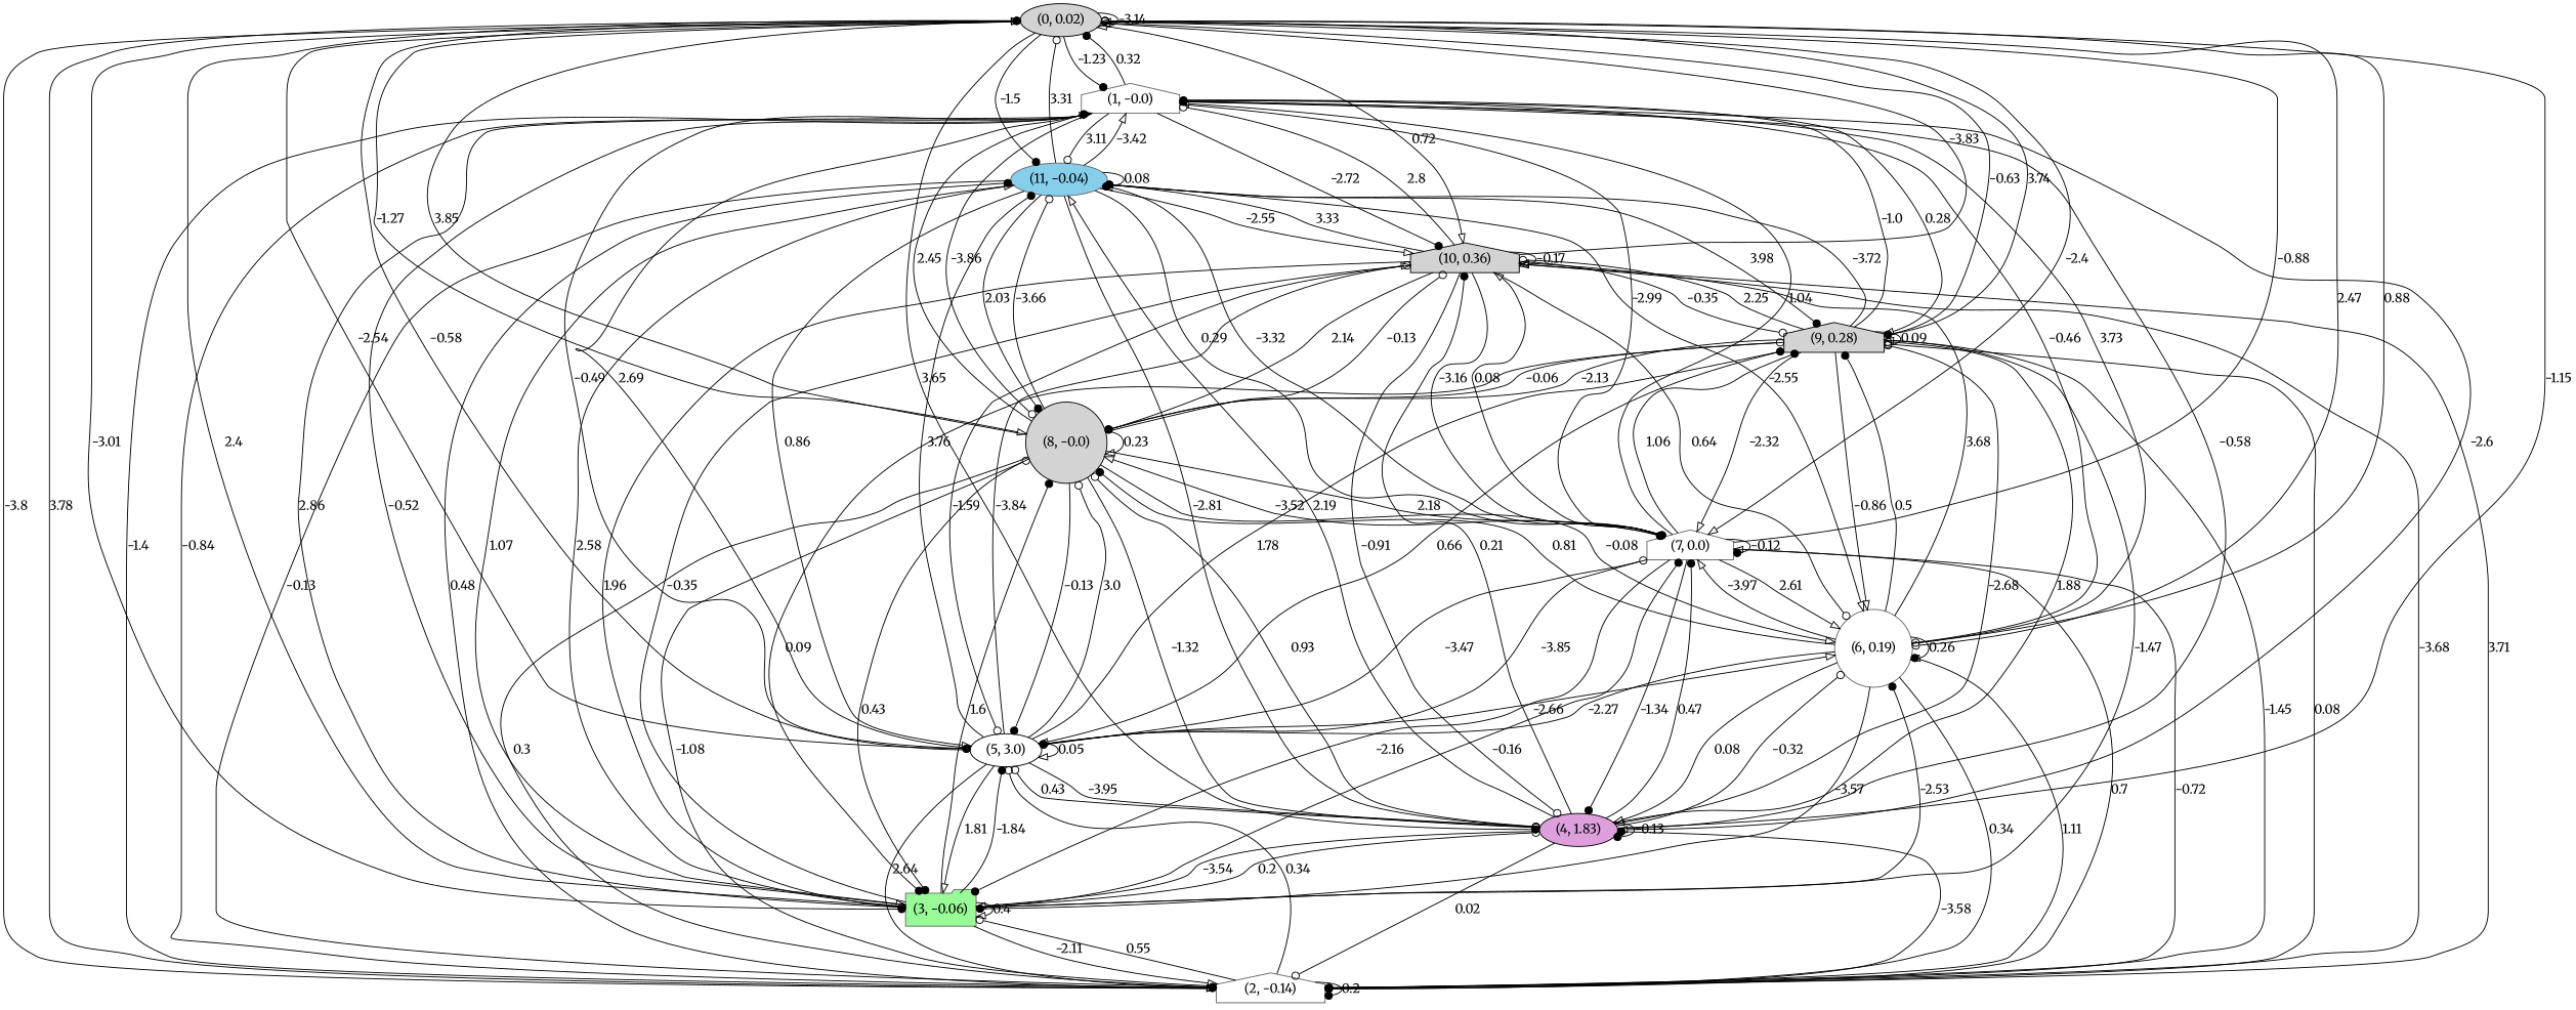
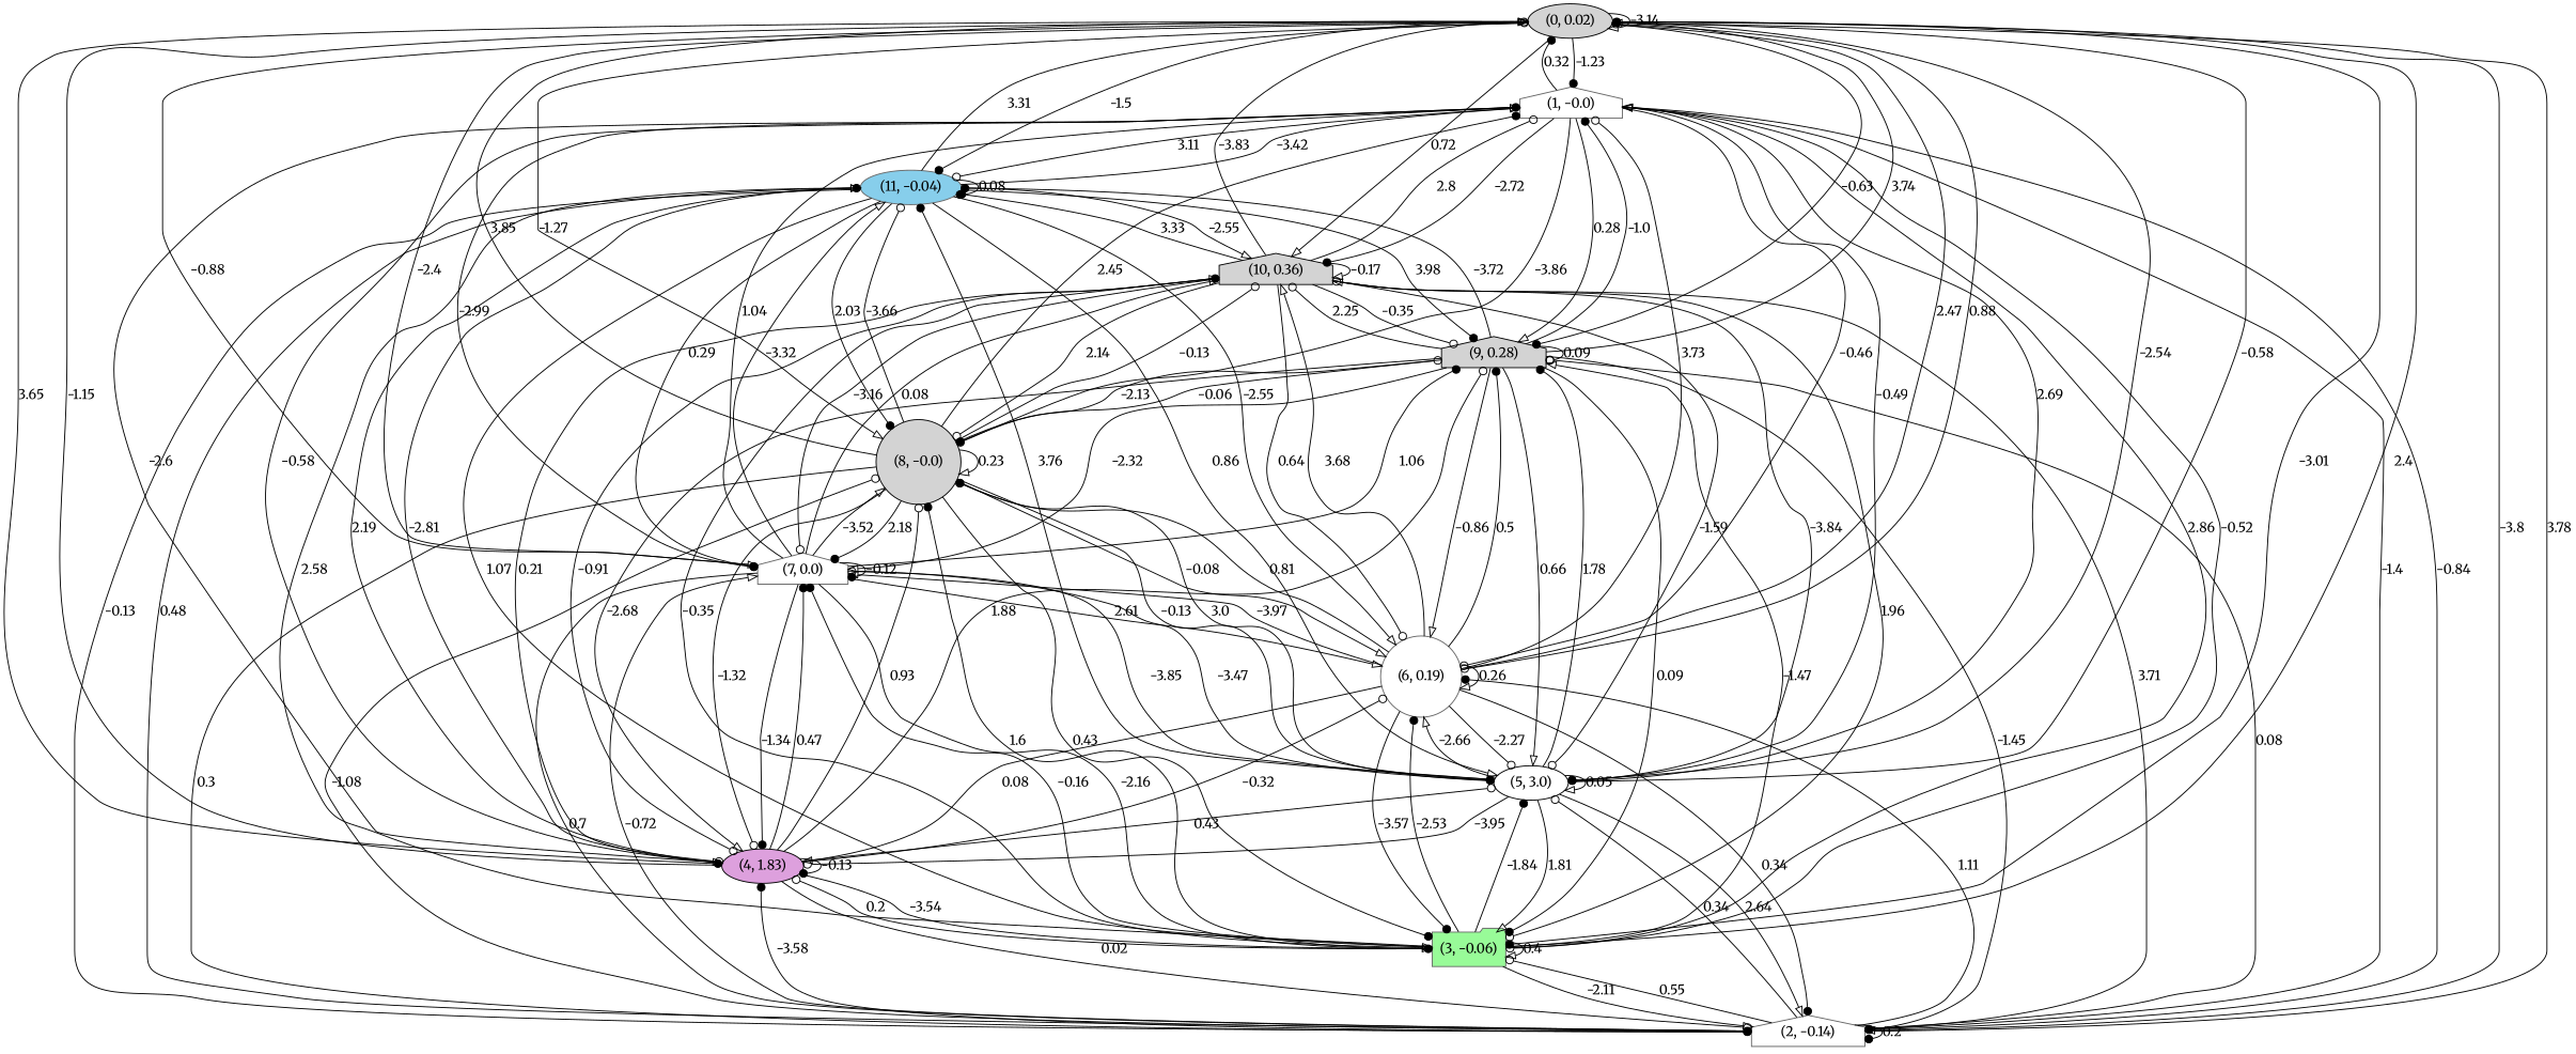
  digraph {
    fontname=Merriweather
    node [color=black fillcolor=white fontname=Merriweather shape=house style=filled]
    edge [arrowhead=dot fontname=Merriweather]
    n1 [fillcolor=lightgrey label="(0, 0.02)" shape=ellipse]
    n2 [color=gray40 label="(1, -0.0)"]
    n3 [color=gray40 label="(2, -0.14)"]
    n4 [color=gray40 fillcolor=palegreen label="(3, -0.06)" shape=folder]
    n5 [fillcolor=plum label="(4, 1.83)" shape=ellipse]
    n6 [label="(5, 3.0)" shape=ellipse]
    n7 [color=gray40 label="(6, 0.19)" shape=circle]
    n8 [color=gray40 label="(7, 0.0)"]
    n9 [fillcolor=lightgrey label="(8, -0.0)" shape=circle]
    n10 [fillcolor=lightgrey label="(9, 0.28)"]
    n11 [fillcolor=lightgrey label="(10, 0.36)"]
    n12 [color=gray40 fillcolor=skyblue label="(11, -0.04)" shape=ellipse]
    n1 -> n1 [arrowhead=onormal label=-3.14]
    n1 -> n2 [label=-1.23]
    n1 -> n3 [arrowhead=onormal label=-3.8]
    n1 -> n4 [label=-3.01]
    n1 -> n5 [label=3.65]
    n1 -> n6 [label=-2.54]
    n1 -> n7 [arrowhead=odot label=2.47]
    n1 -> n8 [arrowhead=onormal label=-2.4]
    n1 -> n9 [arrowhead=onormal label=-1.27]
    n1 -> n10 [label=-0.63]
    n1 -> n11 [arrowhead=onormal label=0.72]
    n1 -> n12 [label=-1.5]
    n2 -> n1 [label=0.32]
    n2 -> n3 [label=-1.4]
    n2 -> n4 [arrowhead=odot label=2.86]
    n2 -> n5 [arrowhead=onormal label=-2.6]
    n2 -> n6 [label=-0.49]
    n2 -> n7 [arrowhead=odot label=-0.46]
    n2 -> n8 [label=-2.99]
    n2 -> n9 [arrowhead=odot label=-3.86]
    n2 -> n10 [arrowhead=onormal label=0.28]
    n2 -> n11 [label=-2.72]
    n2 -> n12 [arrowhead=odot label=3.11]
    n3 -> n1 [arrowhead=onormal label=3.78]
    n3 -> n2 [arrowhead=onormal label=-0.84]
    n3 -> n3 [label=0.2]
    n3 -> n4 [arrowhead=odot label=0.55]
    n3 -> n5 [label=-3.58]
    n3 -> n6 [arrowhead=odot label=0.34]
    n3 -> n7 [label=1.11]
    n3 -> n8 [arrowhead=onormal label=-0.72]
    n3 -> n9 [arrowhead=odot label=-1.08]
    n3 -> n10 [arrowhead=odot label=0.08]
    n3 -> n11 [arrowhead=onormal label=3.71]
    n3 -> n12 [label=0.48]
    n4 -> n1 [label=2.4]
    n4 -> n2 [arrowhead=onormal label=-0.52]
    n4 -> n3 [arrowhead=onormal label=-2.11]
    n4 -> n4 [arrowhead=onormal label=0.4]
    n4 -> n5 [arrowhead=odot label=0.2]
    n4 -> n6 [label=-1.84]
    n4 -> n7 [label=-2.53]
    n4 -> n8 [label=-0.16]
    n4 -> n9 [label=1.6]
    n4 -> n10 [arrowhead=onormal label=-1.47]
    n4 -> n11 [arrowhead=onormal label=-0.35]
    n4 -> n12 [arrowhead=onormal label=2.58]
    n5 -> n1 [arrowhead=odot label=-1.15]
    n5 -> n2 [label=-0.58]
    n5 -> n3 [arrowhead=odot label=0.02]
    n5 -> n4 [arrowhead=onormal label=-3.54]
    n5 -> n5 [label=-0.13]
    n5 -> n6 [arrowhead=odot label=0.43]
    n5 -> n7 [arrowhead=odot label=-0.32]
    n5 -> n8 [label=0.47]
    n5 -> n9 [arrowhead=odot label=0.93]
    n5 -> n10 [arrowhead=odot label=1.88]
    n5 -> n11 [label=0.21]
    n5 -> n12 [arrowhead=onormal label=2.19]
    n6 -> n1 [label=-0.58]
    n6 -> n2 [arrowhead=onormal label=2.69]
    n6 -> n3 [arrowhead=onormal label=2.64]
    n6 -> n4 [arrowhead=onormal label=1.81]
    n6 -> n5 [arrowhead=odot label=-3.95]
    n6 -> n6 [arrowhead=onormal label=0.05]
    n6 -> n7 [arrowhead=onormal label=-2.66]
    n6 -> n8 [arrowhead=odot label=-3.85]
    n6 -> n9 [arrowhead=odot label=3.0]
    n6 -> n10 [label=1.78]
    n6 -> n11 [arrowhead=odot label=-3.84]
    n6 -> n12 [label=3.76]
    n7 -> n1 [arrowhead=odot label=0.88]
    n7 -> n2 [arrowhead=odot label=3.73]
    n7 -> n3 [label=0.34]
    n7 -> n4 [label=-3.57]
    n7 -> n5 [arrowhead=onormal label=0.08]
    n7 -> n6 [arrowhead=odot label=-2.27]
    n7 -> n7 [arrowhead=onormal label=0.26]
    n7 -> n8 [arrowhead=onormal label=-3.97]
    n7 -> n9 [label=0.81]
    n7 -> n10 [label=0.5]
    n7 -> n11 [arrowhead=onormal label=3.68]
    n8 -> n1 [arrowhead=onormal label=-0.88]
    n8 -> n2 [arrowhead=onormal label=1.04]
    n8 -> n3 [label=0.7]
    n8 -> n4 [label=-2.16]
    n8 -> n5 [label=-1.34]
    n8 -> n6 [label=-3.47]
    n8 -> n7 [arrowhead=onormal label=2.61]
    n8 -> n8 [label=-0.12]
    n8 -> n9 [arrowhead=onormal label=-3.52]
    n8 -> n10 [label=1.06]
    n8 -> n11 [arrowhead=onormal label=0.08]
    n8 -> n12 [arrowhead=onormal label=-3.32]
    n9 -> n1 [arrowhead=onormal label=3.85]
    n9 -> n2 [label=2.45]
    n9 -> n3 [arrowhead=odot label=0.3]
    n9 -> n4 [label=0.43]
    n9 -> n5 [arrowhead=odot label=-1.32]
    n9 -> n6 [label=-0.13]
    n9 -> n7 [arrowhead=onormal label=-0.08]
    n9 -> n8 [label=2.18]
    n9 -> n9 [arrowhead=onormal label=0.23]
    n9 -> n10 [arrowhead=odot label=-0.06]
    n9 -> n11 [arrowhead=odot label=-0.13]
    n9 -> n12 [arrowhead=odot label=-3.66]
    n10 -> n1 [arrowhead=odot label=3.74]
    n10 -> n2 [label=-1.0]
    n10 -> n3 [arrowhead=odot label=-1.45]
    n10 -> n4 [label=0.09]
    n10 -> n5 [arrowhead=onormal label=-2.68]
    n10 -> n6 [arrowhead=onormal label=0.66]
    n10 -> n7 [arrowhead=onormal label=-0.86]
    n10 -> n8 [arrowhead=onormal label=-2.32]
    n10 -> n9 [label=-2.13]
    n10 -> n10 [arrowhead=odot label=0.09]
    n10 -> n11 [arrowhead=odot label=2.25]
    n10 -> n12 [label=-3.72]
    n11 -> n1 [arrowhead=onormal label=-3.83]
    n11 -> n2 [arrowhead=odot label=2.8]
-   n11 -> n3 [arrowhead=odot label=-3.68]
    n11 -> n4 [arrowhead=odot label=1.96]
    n11 -> n5 [arrowhead=odot label=-0.91]
    n11 -> n6 [arrowhead=odot label=-1.59]
    n11 -> n7 [arrowhead=odot label=0.64]
    n11 -> n8 [arrowhead=odot label=-3.16]
    n11 -> n9 [arrowhead=odot label=2.14]
    n11 -> n10 [arrowhead=odot label=-0.35]
    n11 -> n11 [arrowhead=onormal label=-0.17]
    n11 -> n12 [label=3.33]
    n12 -> n1 [arrowhead=odot label=3.31]
    n12 -> n2 [arrowhead=onormal label=-3.42]
    n12 -> n3 [label=-0.13]
    n12 -> n4 [arrowhead=onormal label=1.07]
    n12 -> n5 [arrowhead=odot label=-2.81]
    n12 -> n6 [arrowhead=onormal label=0.86]
    n12 -> n7 [arrowhead=onormal label=-2.55]
    n12 -> n8 [label=0.29]
    n12 -> n9 [label=2.03]
    n12 -> n10 [label=3.98]
    n12 -> n11 [arrowhead=onormal label=-2.55]
    n12 -> n12 [label=0.08]
  }
